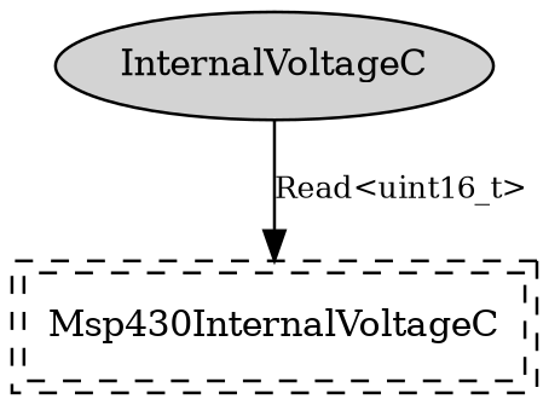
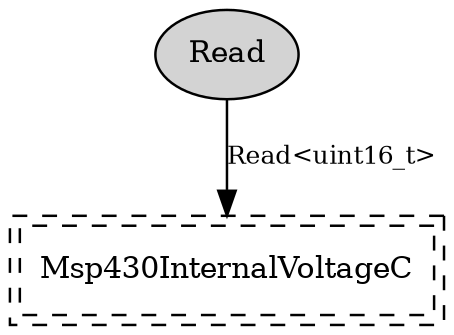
  digraph {
    node [fontsize=12]
-   n1 [label=InternalVoltageC shape=ellipse style=filled]
+   n1 [label=Read shape=ellipse style=filled]
    n2 [label=Msp430InternalVoltageC peripheries=2 shape=box style=dashed]
    n1 -> n2 [fontsize=10 label="Read<uint16_t>"]
  }
